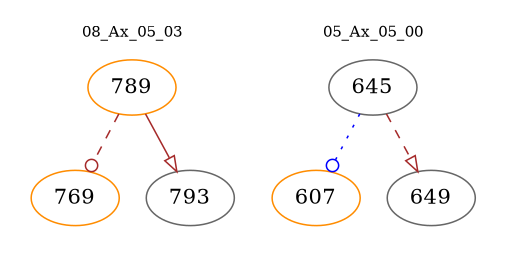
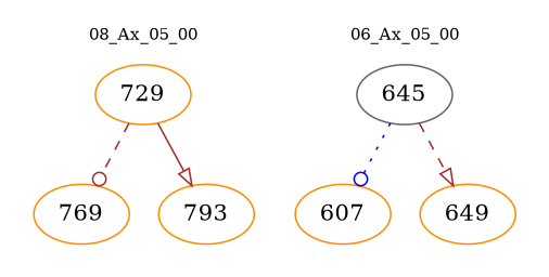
  digraph {
    node [color=darkorange]
    edge [arrowhead=odot color=brown style=dashed]
-   n1 [label=789]
+   n1 [label=729]
    n2 [label=769]
-   n3 [color=gray40 label=793]
+   n3 [label=793]
    n4 [color=gray40 label=645]
    n5 [label=607]
-   n6 [color=gray40 label=649]
+   n6 [label=649]
    subgraph cluster_1 {
      color=white
      fontsize=10
-     label="08_Ax_05_03"
+     label="08_Ax_05_00"
      n1
      n2
      n3
    }
    subgraph cluster_2 {
      color=white
      fontsize=10
-     label="05_Ax_05_00"
+     label="06_Ax_05_00"
      n4
      n5
      n6
    }
    n1 -> n2
    n1 -> n3 [arrowhead=onormal style=solid]
    n4 -> n5 [color=blue style=dotted]
    n4 -> n6 [arrowhead=onormal]
  }
